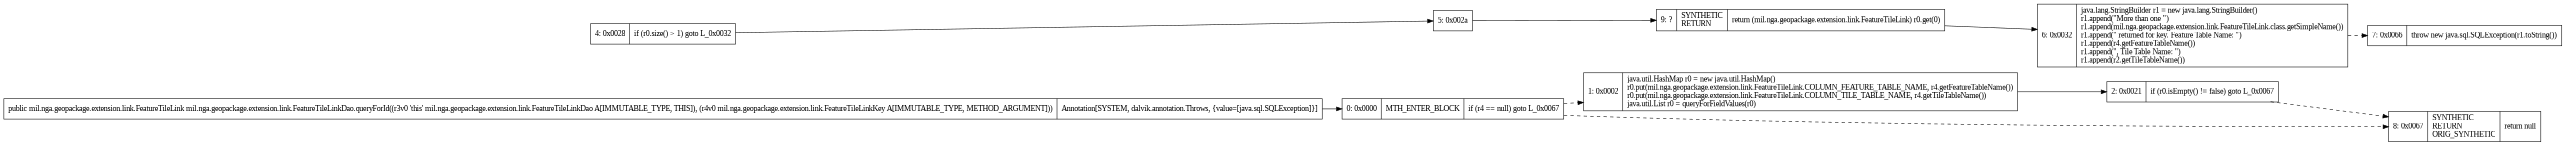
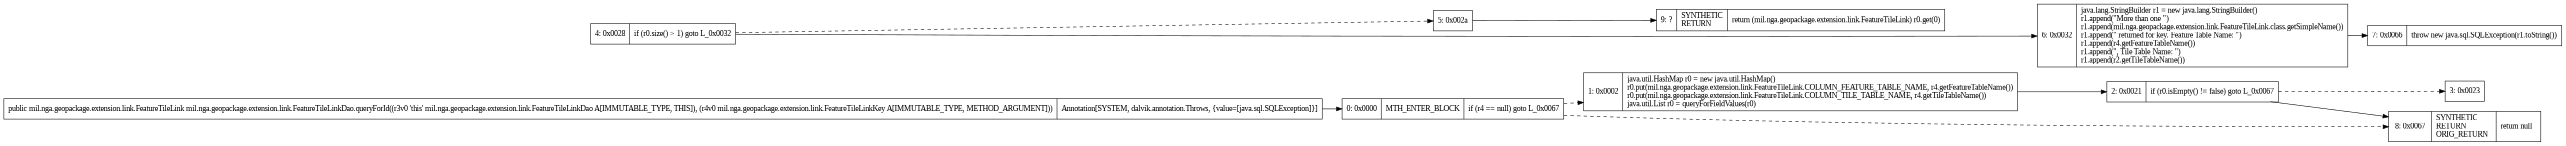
  digraph {
    fontname="Liberation Serif"
    rankdir=LR
    node [fontname="Liberation Serif" shape=record]
    edge [fontname="Liberation Serif"]
    n1 [label="{0\:\ 0x0000|MTH_ENTER_BLOCK\l|if (r4 == null) goto L_0x0067\l}"]
    n2 [label="{1\:\ 0x0002|java.util.HashMap r0 = new java.util.HashMap()\lr0.put(mil.nga.geopackage.extension.link.FeatureTileLink.COLUMN_FEATURE_TABLE_NAME, r4.getFeatureTableName())\lr0.put(mil.nga.geopackage.extension.link.FeatureTileLink.COLUMN_TILE_TABLE_NAME, r4.getTileTableName())\ljava.util.List r0 = queryForFieldValues(r0)\l}"]
-   n3 [label="{8\:\ 0x0067|SYNTHETIC\lRETURN\lORIG_SYNTHETIC\l|return null\l}"]
+   n3 [label="{8\:\ 0x0067|SYNTHETIC\lRETURN\lORIG_RETURN\l|return null\l}"]
    n4 [label="{2\:\ 0x0021|if (r0.isEmpty() != false) goto L_0x0067\l}"]
+   n5 [label="{3\:\ 0x0023}"]
    n6 [label="{4\:\ 0x0028|if (r0.size() \> 1) goto L_0x0032\l}"]
    n7 [label="{5\:\ 0x002a}"]
    n8 [label="{6\:\ 0x0032|java.lang.StringBuilder r1 = new java.lang.StringBuilder()\lr1.append(\"More than one \")\lr1.append(mil.nga.geopackage.extension.link.FeatureTileLink.class.getSimpleName())\lr1.append(\" returned for key. Feature Table Name: \")\lr1.append(r4.getFeatureTableName())\lr1.append(\", Tile Table Name: \")\lr1.append(r2.getTileTableName())\l}"]
    n9 [label="{9\:\ ?|SYNTHETIC\lRETURN\l|return (mil.nga.geopackage.extension.link.FeatureTileLink) r0.get(0)\l}"]
    n10 [label="{7\:\ 0x0066|throw new java.sql.SQLException(r1.toString())\l}"]
    n11 [label="{public mil.nga.geopackage.extension.link.FeatureTileLink mil.nga.geopackage.extension.link.FeatureTileLinkDao.queryForId((r3v0 'this' mil.nga.geopackage.extension.link.FeatureTileLinkDao A[IMMUTABLE_TYPE, THIS]), (r4v0 mil.nga.geopackage.extension.link.FeatureTileLinkKey A[IMMUTABLE_TYPE, METHOD_ARGUMENT]))  | Annotation[SYSTEM, dalvik.annotation.Throws, \{value=[java.sql.SQLException]\}]\l}"]
    n1 -> n2 [style=dashed]
    n1 -> n3 [style=dashed]
    n2 -> n4
-   n4 -> n3 [style=dashed]
-   n6 -> n7 [style=solid]
-   n9 -> n8
+   n4 -> n3
+   n4 -> n5 [style=dashed]
+   n6 -> n7 [style=dashed]
+   n6 -> n8
    n7 -> n9
-   n8 -> n10 [style=dashed]
+   n8 -> n10
    n11 -> n1
  }
